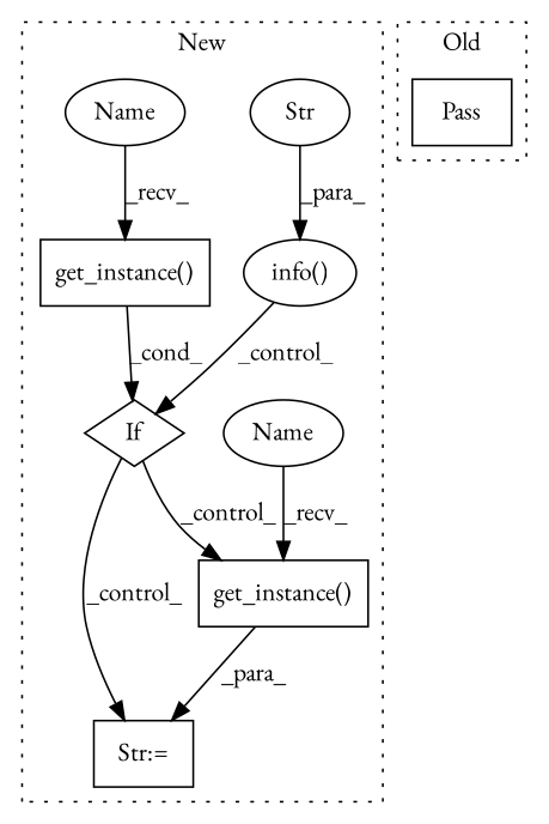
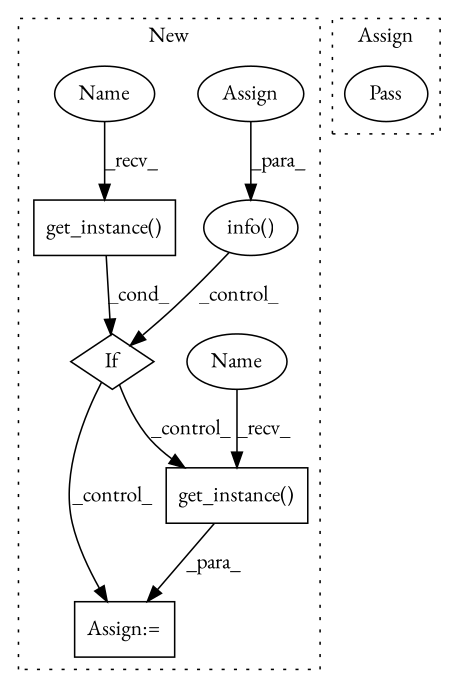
  digraph {
    fontname="EB Garamond"
    node [a=75 fontname="EB Garamond" l=39 s=1249 shape=box]
    edge [fontname="EB Garamond"]
    n1 [label="get_instance()"]
    n2 [a=96 l=3 label=If s=1111 shape=diamond]
    n3 [label="get_instance()" s=1114]
    n4 [l="13,1" label="info()" s="1184,1222" shape=ellipse]
-   n5 [a=66 l=25 label=Str s=1197 shape=ellipse]
-   n6 [a=68 l=3 label="Str:=" s=1246]
+   n5 [a=66 l=25 label=Assign s=1197 shape=ellipse]
+   n6 [a=68 l=3 label="Assign:=" s=1246]
    n7 [a=87 l=24 label=Name shape=ellipse]
    n8 [a=87 l=24 label=Name s=1114 shape=ellipse]
-   n9 [a=62 l=4 label=Pass s=967]
+   n9 [a=62 l=4 label=Pass s=967 shape=ellipse]
    subgraph cluster_1 {
      label=New
      style=dotted
      n1
      n2
      n3
      n4
      n5
      n6
      n7
      n8
    }
    subgraph cluster_2 {
-     label=Old
+     label=Assign
      style=dotted
      n9
    }
    n1 -> n6 [label=_para_]
    n2 -> n1 [label=_control_]
    n2 -> n6 [label=_control_]
    n3 -> n2 [label=_cond_]
    n4 -> n2 [label=_control_]
    n5 -> n4 [label=_para_]
    n7 -> n1 [label=_recv_]
    n8 -> n3 [label=_recv_]
  }
